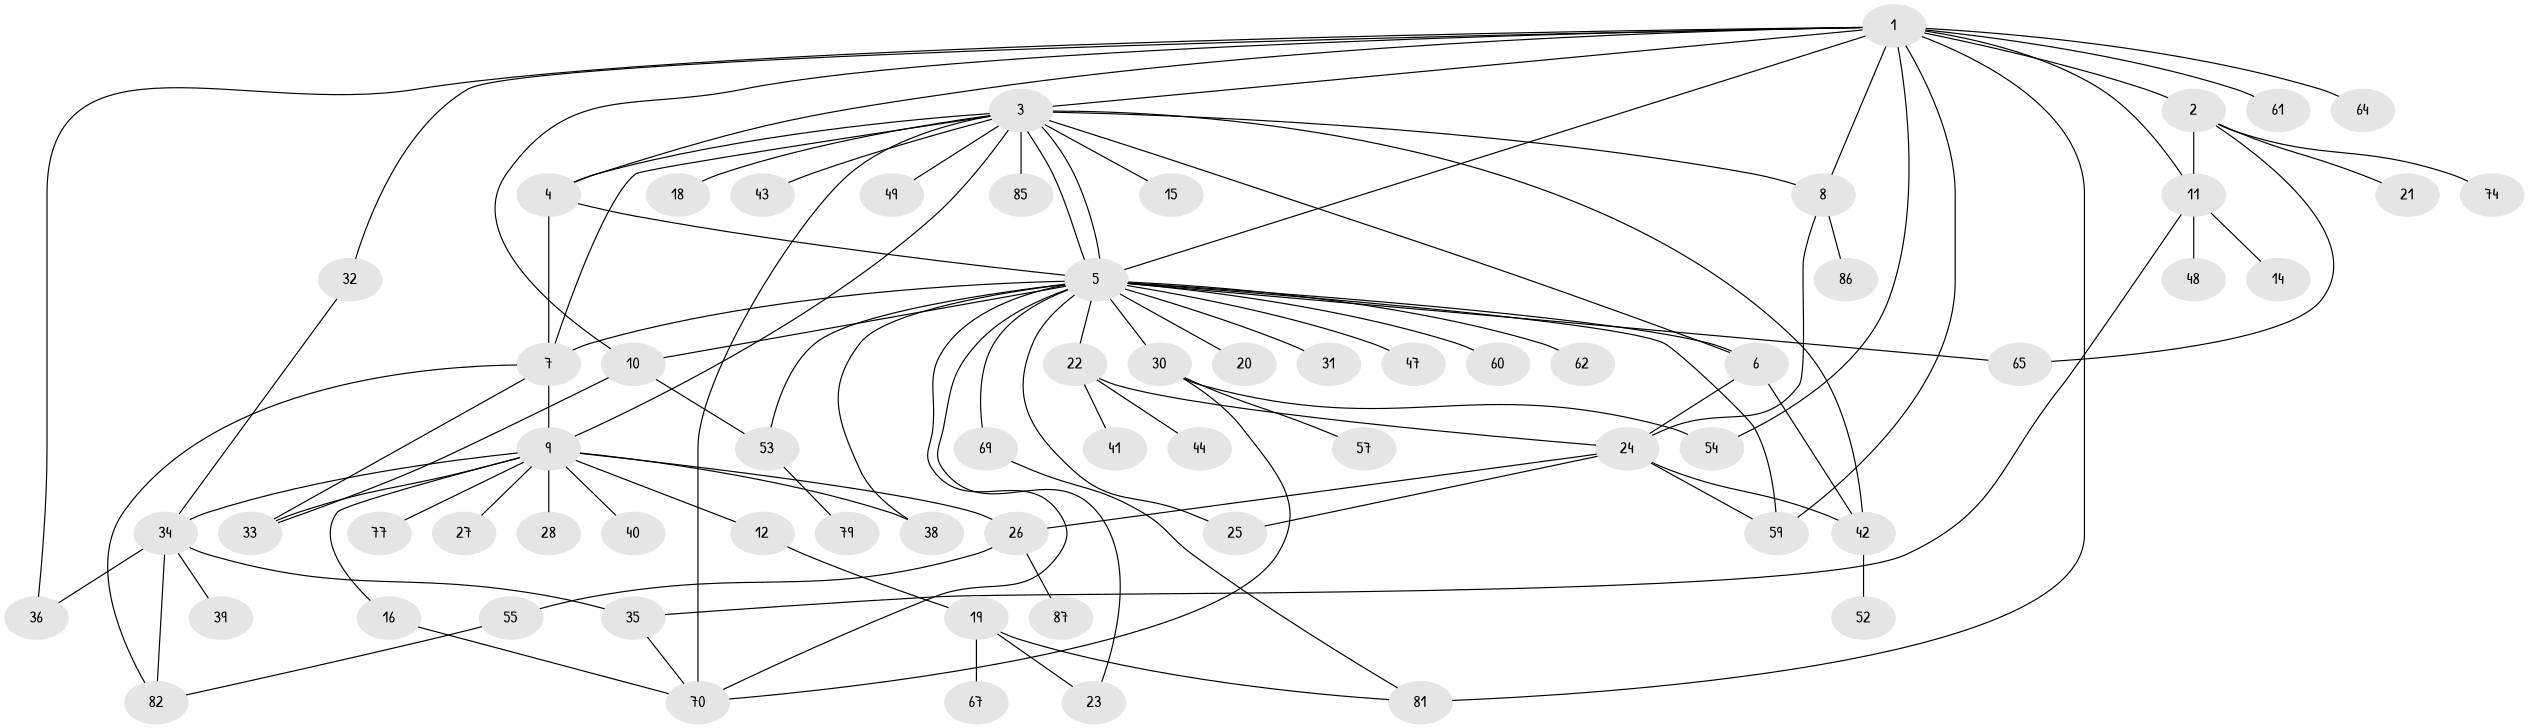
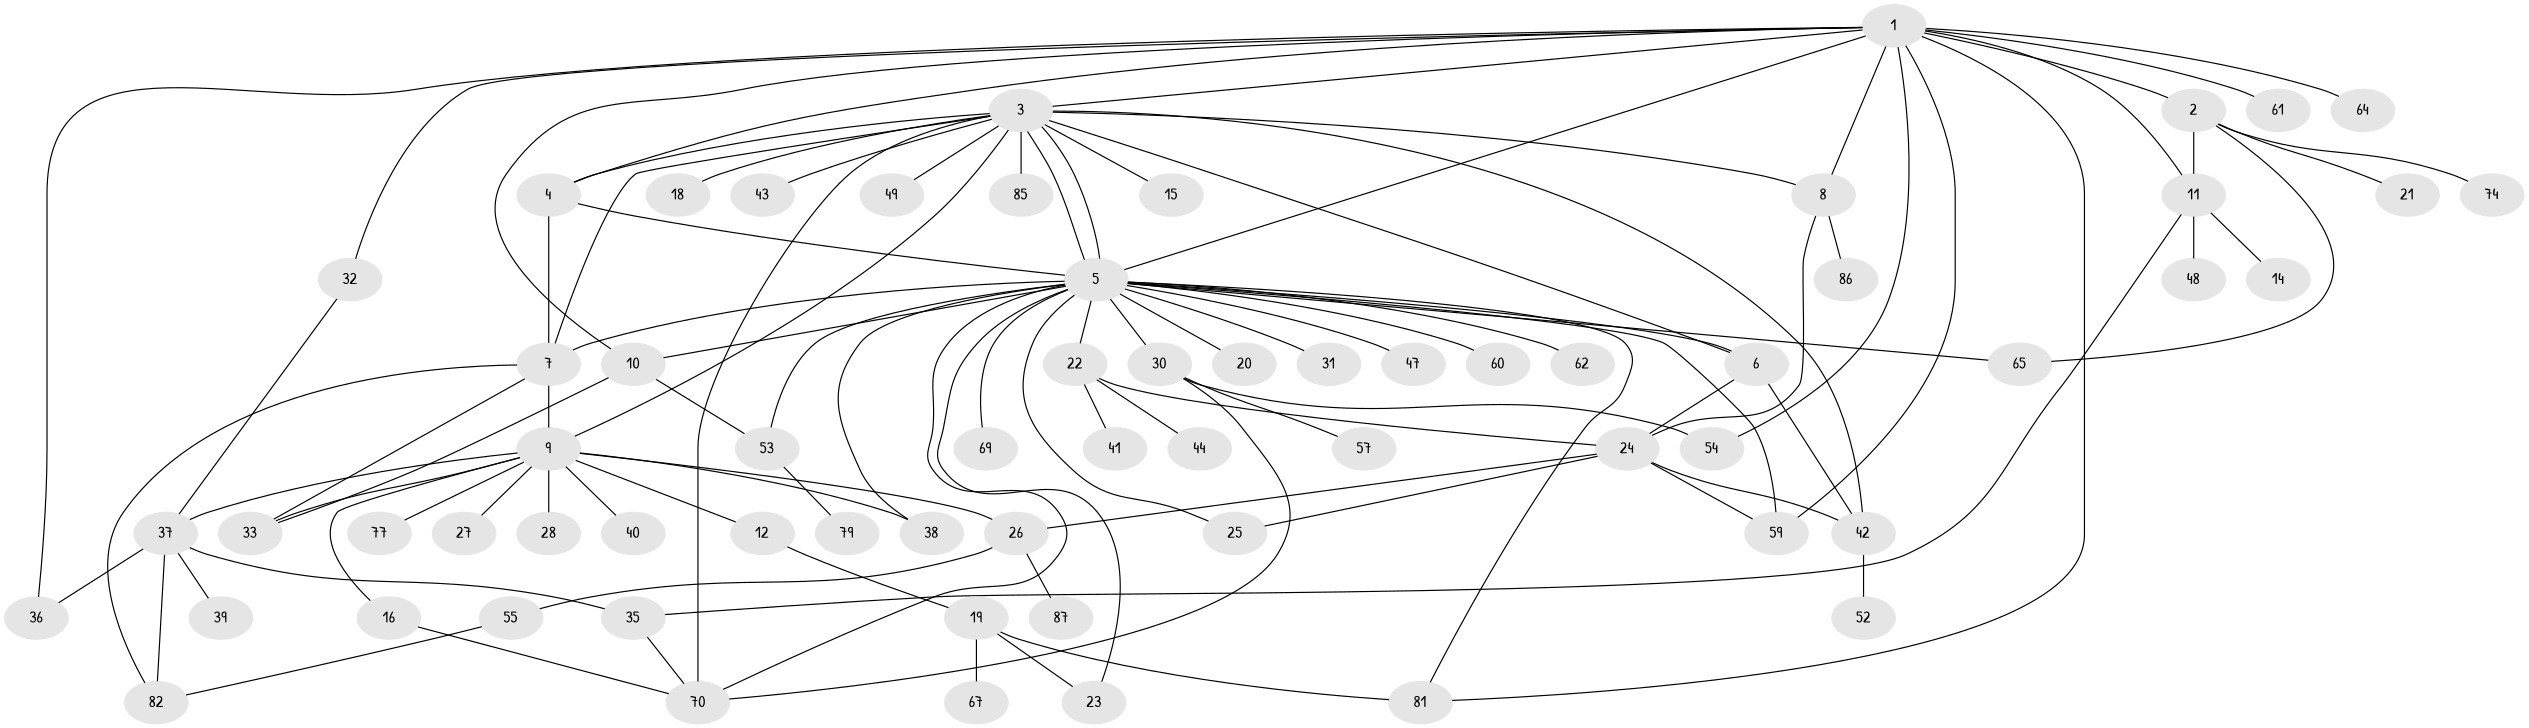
  graph {
    fontname="Patrick Hand"
    node [color=gray90 fontname="Patrick Hand" style=filled]
    edge [fontname="Patrick Hand"]
    1 [super="+84"]
    2 [super="+50"]
    3 [super="+58"]
    4
    5 [super="+72"]
    8 [super="+88"]
    10 [super="+13"]
    11 [super="+29"]
    32
    36
    54
    59
    61
    64
    81
    21
    65
    74
    6 [super="+68"]
    7 [super="+51"]
    9 [super="+80"]
    15
    18
    42 [super="+71"]
    43
    49 [super="+56"]
    70 [super="+76"]
    85
    20
    22 [super="+63"]
    23
    25
    30 [super="+46"]
    31
    38
    47
    53
    60
    62
    69
    24 [super="+73"]
    86
    33
    14
    35 [super="+45"]
    48
-   34 [super="+78"]
+   34 [super="+78" label=37]
    82
    12 [super="+17"]
    16 [super="+37"]
    26 [super="+75"]
    27
    28
    40
    77
    52
    41
    44
    57
    39
    79
    19 [super="+66"]
    55 [super="+83"]
    87
    67
    1 -- 2
    1 -- 3
    1 -- 4
    1 -- 5
    1 -- 8
    1 -- 10
    1 -- 11
    1 -- 32
    1 -- 36
    1 -- 54
    1 -- 59
    1 -- 61
    1 -- 64
    1 -- 81
    2 -- 11
    2 -- 21
    2 -- 65
    2 -- 74
    3 -- 4
    3 -- 5
    3 -- 5
    3 -- 8
    3 -- 6
    3 -- 7
    3 -- 9
    3 -- 15
    3 -- 18
    3 -- 42
    3 -- 43
    3 -- 49
    3 -- 70
    3 -- 85
    4 -- 5
    4 -- 7
    5 -- 10
    5 -- 59
-   69 -- 81
+   5 -- 81
    5 -- 65
    5 -- 6
    5 -- 7
    5 -- 70
    5 -- 20
    5 -- 22
    5 -- 23
    5 -- 25
    5 -- 30
    5 -- 31
    5 -- 38
    5 -- 47
    5 -- 53
    5 -- 60
    5 -- 62
    5 -- 69
    8 -- 24
    8 -- 86
    10 -- 53
    10 -- 33
    11 -- 14
    11 -- 35
    11 -- 48
    32 -- 34
    6 -- 42
    6 -- 24
    7 -- 9
    7 -- 33
    7 -- 82
    9 -- 38
    9 -- 33
    9 -- 34
    9 -- 12
    9 -- 16
    9 -- 26
    9 -- 27
    9 -- 28
    9 -- 40
    9 -- 77
    42 -- 52
    22 -- 24
    22 -- 41
    22 -- 44
    30 -- 54
    30 -- 70
    30 -- 57
    53 -- 79
    24 -- 59
    24 -- 42 [weight=2]
    24 -- 25
    24 -- 26
    35 -- 70
    34 -- 36
    34 -- 35
    34 -- 82
    34 -- 39
    12 -- 19
    16 -- 70
    26 -- 55
    26 -- 87
    19 -- 81
    19 -- 23
    19 -- 67
    55 -- 82
  }
